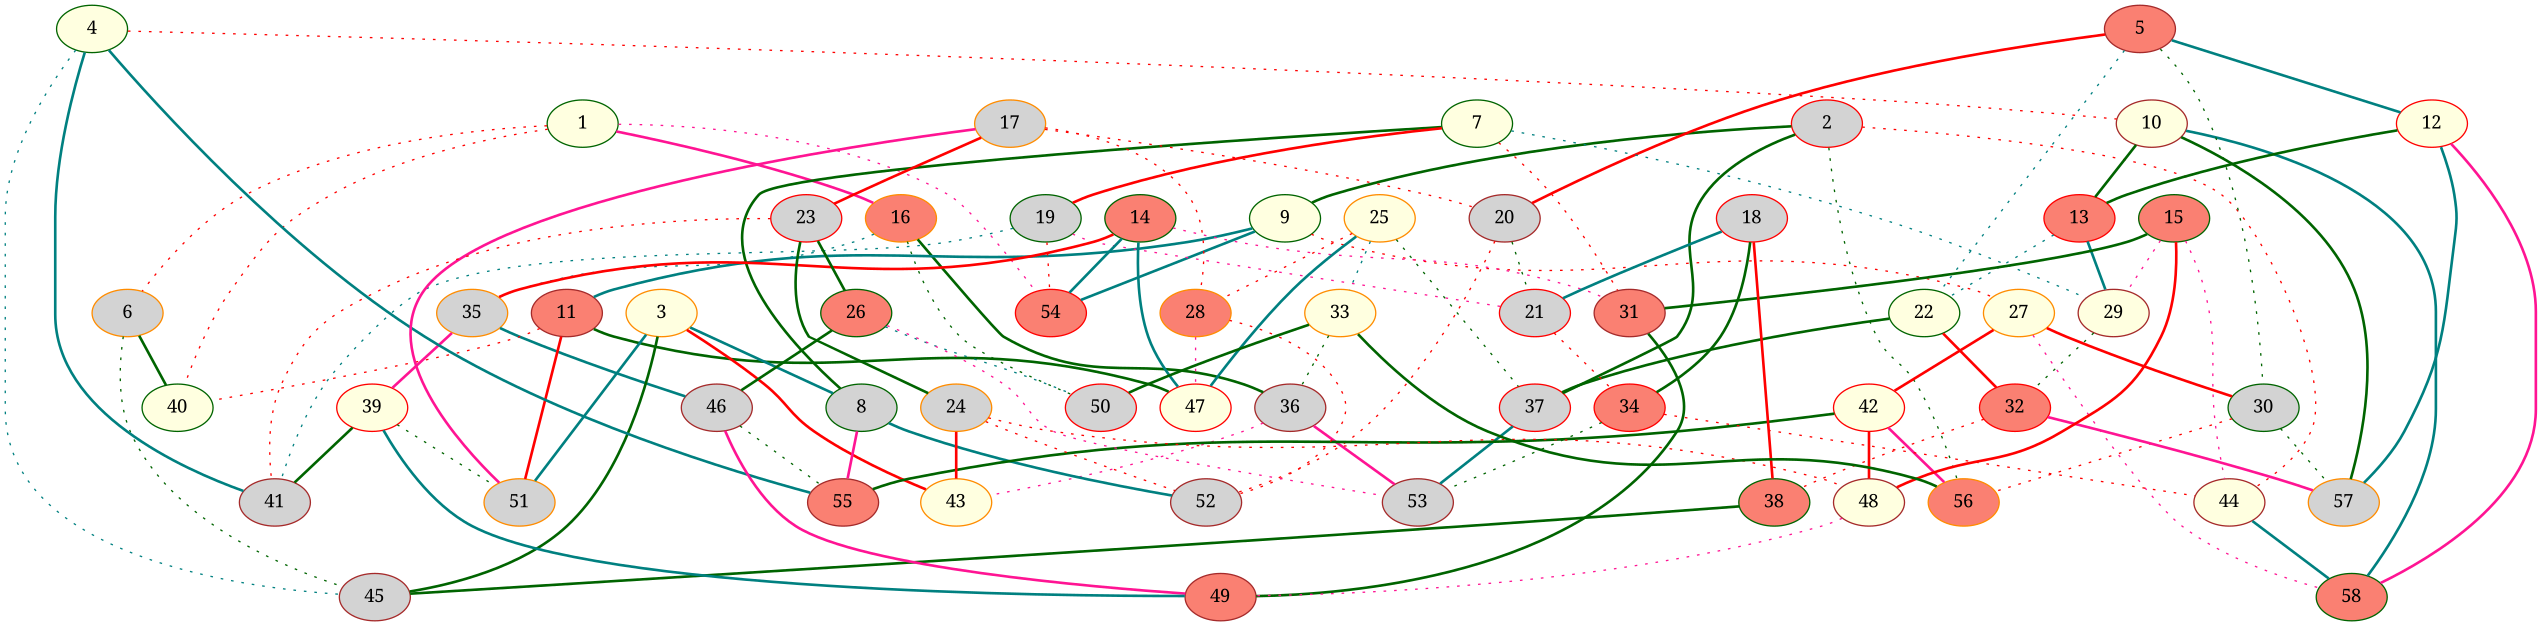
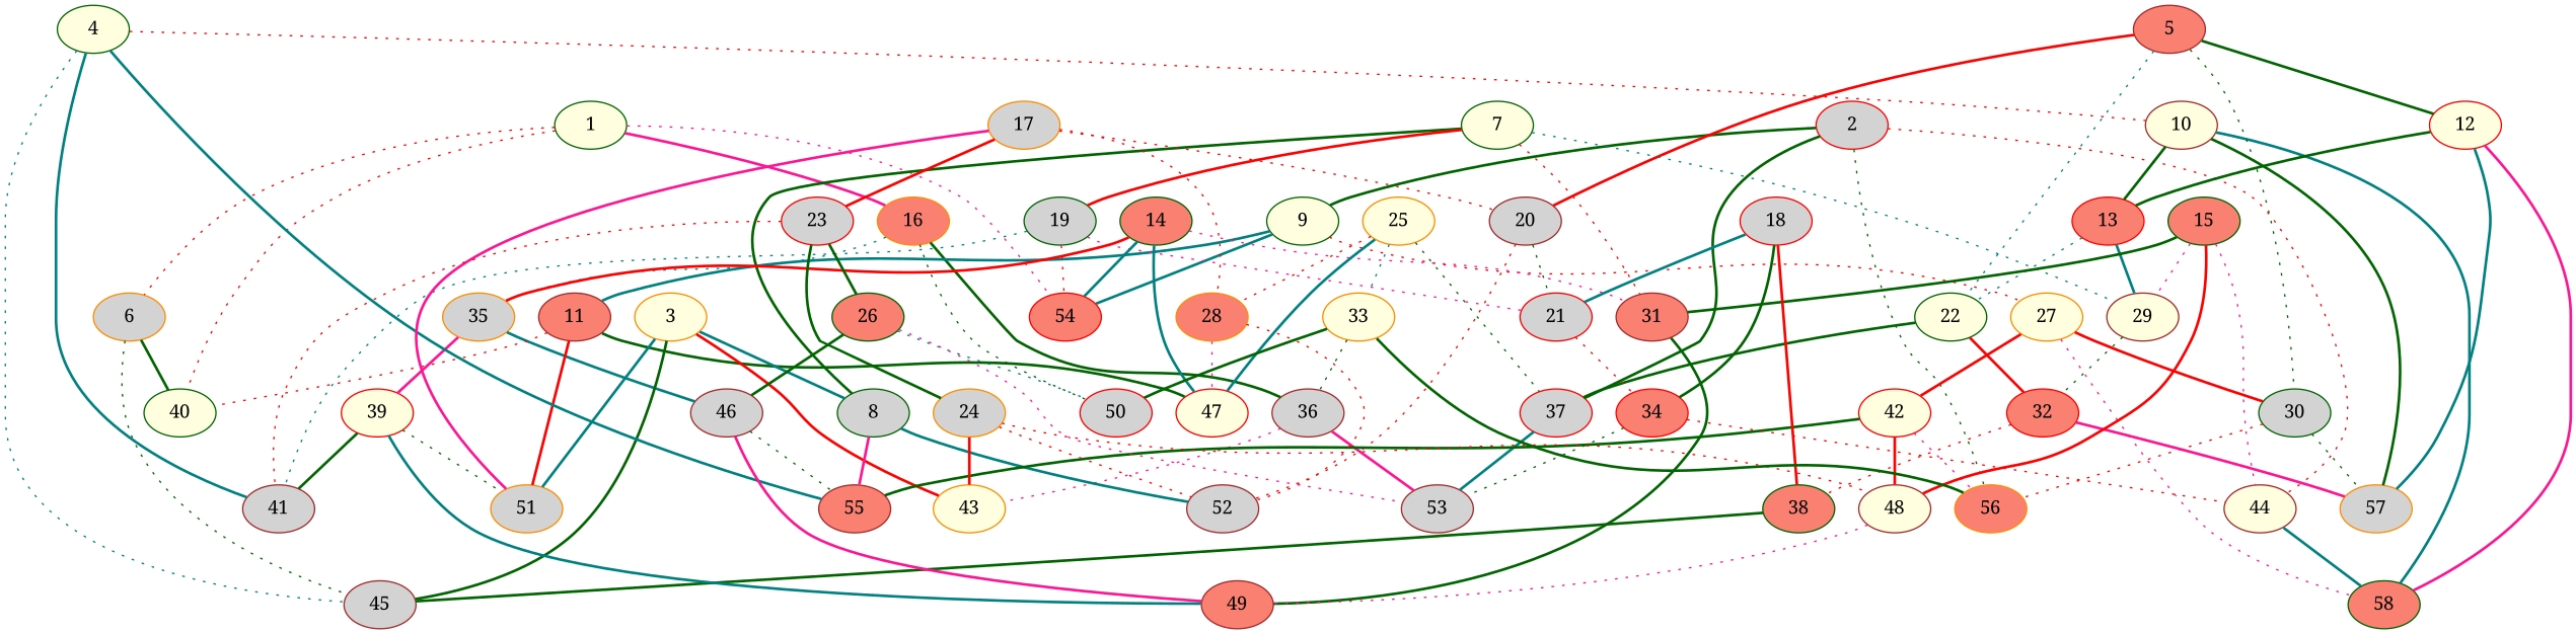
  graph {
    fontname="Noto Serif"
    node [color=brown fillcolor=lightgrey fontname="Noto Serif" style=filled]
    edge [color=darkgreen fontname="Noto Serif" style=bold]
    1 [color=darkgreen fillcolor=lightyellow]
    6 [color=darkorange]
    16 [color=darkorange fillcolor=salmon]
    40 [color=darkgreen fillcolor=lightyellow]
    54 [color=red fillcolor=salmon]
    45
    35 [color=darkorange]
    36
    50 [color=red]
    2 [color=red]
    9 [color=darkgreen fillcolor=lightyellow]
    37 [color=red]
    44 [fillcolor=lightyellow]
    56 [color=darkorange fillcolor=salmon]
    11 [fillcolor=salmon]
    27 [color=darkorange fillcolor=lightyellow]
    53
    58 [color=darkgreen fillcolor=salmon]
    3 [color=darkorange fillcolor=lightyellow]
    8 [color=darkgreen]
    43 [color=darkorange fillcolor=lightyellow]
    51 [color=darkorange]
    55 [fillcolor=salmon]
    52
    4 [color=darkgreen fillcolor=lightyellow]
    10 [fillcolor=lightyellow]
    41
    13 [color=red fillcolor=salmon]
    57 [color=darkorange]
    5 [fillcolor=salmon]
    12 [color=red fillcolor=lightyellow]
    20
    22 [color=darkgreen fillcolor=lightyellow]
    30 [color=darkgreen]
    21 [color=red]
    32 [color=red fillcolor=salmon]
    38 [color=darkgreen fillcolor=salmon]
    7 [color=darkgreen fillcolor=lightyellow]
    19 [color=darkgreen]
    29 [fillcolor=lightyellow]
    31 [fillcolor=salmon]
    49 [fillcolor=salmon]
    47 [color=red fillcolor=lightyellow]
    42 [color=red fillcolor=lightyellow]
    14 [color=darkgreen fillcolor=salmon]
    46
    39 [color=red fillcolor=lightyellow]
    15 [color=darkgreen fillcolor=salmon]
    48 [fillcolor=lightyellow]
    17 [color=darkorange]
    23 [color=red]
    28 [color=darkorange fillcolor=salmon]
    24 [color=darkorange]
    26 [color=darkgreen fillcolor=salmon]
    18 [color=red]
    34 [color=red fillcolor=salmon]
    25 [color=darkorange fillcolor=lightyellow]
    33 [color=darkorange fillcolor=lightyellow]
    1 -- 6 [color=red style=dotted]
    1 -- 16 [color=deeppink]
    1 -- 40 [color=red style=dotted]
    1 -- 54 [color=deeppink style=dotted]
    6 -- 40
    6 -- 45 [style=dotted]
    16 -- 35 [color=teal style=dotted]
    16 -- 36
    16 -- 50 [style=dotted]
    35 -- 46 [color=teal]
    35 -- 39 [color=deeppink]
    36 -- 53 [color=deeppink]
    36 -- 43 [color=deeppink style=dotted]
    2 -- 9
    2 -- 37
    2 -- 44 [color=red style=dotted]
    2 -- 56 [style=dotted]
    9 -- 54 [color=teal]
    9 -- 11 [color=teal]
    9 -- 27 [color=red style=dotted]
    37 -- 53 [color=teal]
    44 -- 58 [color=teal]
    11 -- 40 [color=red style=dotted]
    11 -- 51 [color=red]
    11 -- 47
    27 -- 58 [color=deeppink style=dotted]
    27 -- 30 [color=red]
    27 -- 42 [color=red]
    3 -- 45
    3 -- 8 [color=teal]
    3 -- 43 [color=red]
    3 -- 51 [color=teal]
    8 -- 55 [color=deeppink]
    8 -- 52 [color=teal]
    4 -- 45 [color=teal style=dotted]
    4 -- 55 [color=teal]
    4 -- 10 [color=red style=dotted]
    4 -- 41 [color=teal]
    10 -- 58 [color=teal]
    10 -- 13
    10 -- 57
    13 -- 22 [color=teal style=dotted]
    13 -- 29 [color=teal]
-   5 -- 12 [color=teal]
+   5 -- 12
    5 -- 20 [color=red]
    5 -- 22 [color=teal style=dotted]
    5 -- 30 [style=dotted]
    12 -- 58 [color=deeppink]
    12 -- 13
    12 -- 57 [color=teal]
    20 -- 52 [color=red style=dotted]
    20 -- 21 [style=dotted]
    22 -- 37
    22 -- 32 [color=red]
    30 -- 56 [color=red style=dotted]
    30 -- 57 [style=dotted]
    21 -- 34 [color=red style=dotted]
    32 -- 57 [color=deeppink]
    32 -- 38 [color=red style=dotted]
    38 -- 45
    7 -- 8
    7 -- 19 [color=red]
    7 -- 29 [color=teal style=dotted]
    7 -- 31 [color=red style=dotted]
    19 -- 54 [color=red style=dotted]
    19 -- 41 [color=teal style=dotted]
    19 -- 21 [color=deeppink style=dotted]
    29 -- 32 [style=dotted]
    31 -- 49
-   42 -- 56 [color=deeppink]
+   42 -- 56 [color=deeppink style=dotted]
    42 -- 55
    42 -- 48 [color=red]
    14 -- 54 [color=teal]
    14 -- 35 [color=red]
    14 -- 31 [color=deeppink style=dotted]
    14 -- 47 [color=teal]
    46 -- 55 [style=dotted]
    46 -- 49 [color=deeppink]
    39 -- 51 [style=dotted]
    39 -- 41
    39 -- 49 [color=teal]
    15 -- 44 [color=deeppink style=dotted]
    15 -- 29 [color=deeppink style=dotted]
    15 -- 31
    15 -- 48 [color=red]
    48 -- 49 [color=deeppink style=dotted]
    17 -- 51 [color=deeppink]
    17 -- 20 [color=red style=dotted]
    17 -- 23 [color=red]
    17 -- 28 [color=red style=dotted]
    23 -- 41 [color=red style=dotted]
    23 -- 24
    23 -- 26
    28 -- 52 [color=red style=dotted]
    28 -- 47 [color=deeppink style=dotted]
    24 -- 43 [color=red]
    24 -- 52 [color=red style=dotted]
    24 -- 48 [color=red style=dotted]
    26 -- 50 [color=teal style=dotted]
    26 -- 53 [color=deeppink style=dotted]
    26 -- 46
    18 -- 21 [color=teal]
    18 -- 38 [color=red]
    18 -- 34
    34 -- 44 [color=red style=dotted]
    34 -- 53 [style=dotted]
    25 -- 37 [style=dotted]
    25 -- 47 [color=teal]
    25 -- 28 [color=red style=dotted]
    25 -- 33 [color=teal style=dotted]
    33 -- 36 [style=dotted]
    33 -- 50
    33 -- 56
  }
